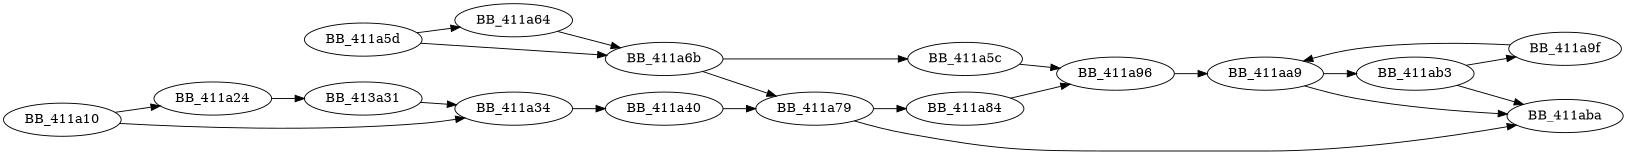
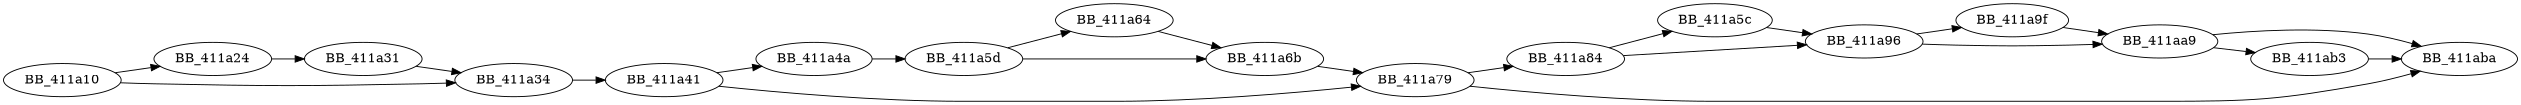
  digraph {
    rankdir=LR
    BB_411a10
    BB_411a24
    BB_411a34
-   BB_411a31 [label=BB_413a31]
-   BB_411a41 [label=BB_411a40]
+   BB_411a31
+   BB_411a41
+   BB_411a4a
    BB_411a79
    BB_411a5d
    BB_411a84
    BB_411aba
    BB_411a64
    BB_411a6b
    n13 [label=BB_411a5c]
    BB_411a96
    BB_411a9f
    BB_411aa9
    BB_411ab3
    BB_411a10 -> BB_411a24
    BB_411a10 -> BB_411a34
    BB_411a24 -> BB_411a31
    BB_411a34 -> BB_411a41
    BB_411a31 -> BB_411a34
+   BB_411a41 -> BB_411a4a
    BB_411a41 -> BB_411a79
+   BB_411a4a -> BB_411a5d
    BB_411a79 -> BB_411a84
    BB_411a79 -> BB_411aba
    BB_411a5d -> BB_411a64
    BB_411a5d -> BB_411a6b
-   BB_411a6b -> n13
+   BB_411a84 -> n13
    BB_411a84 -> BB_411a96
    BB_411a64 -> BB_411a6b
    BB_411a6b -> BB_411a79
    n13 -> BB_411a96
-   BB_411ab3 -> BB_411a9f
+   BB_411a96 -> BB_411a9f
    BB_411a96 -> BB_411aa9
    BB_411a9f -> BB_411aa9
    BB_411aa9 -> BB_411aba
    BB_411aa9 -> BB_411ab3
    BB_411ab3 -> BB_411aba
  }
